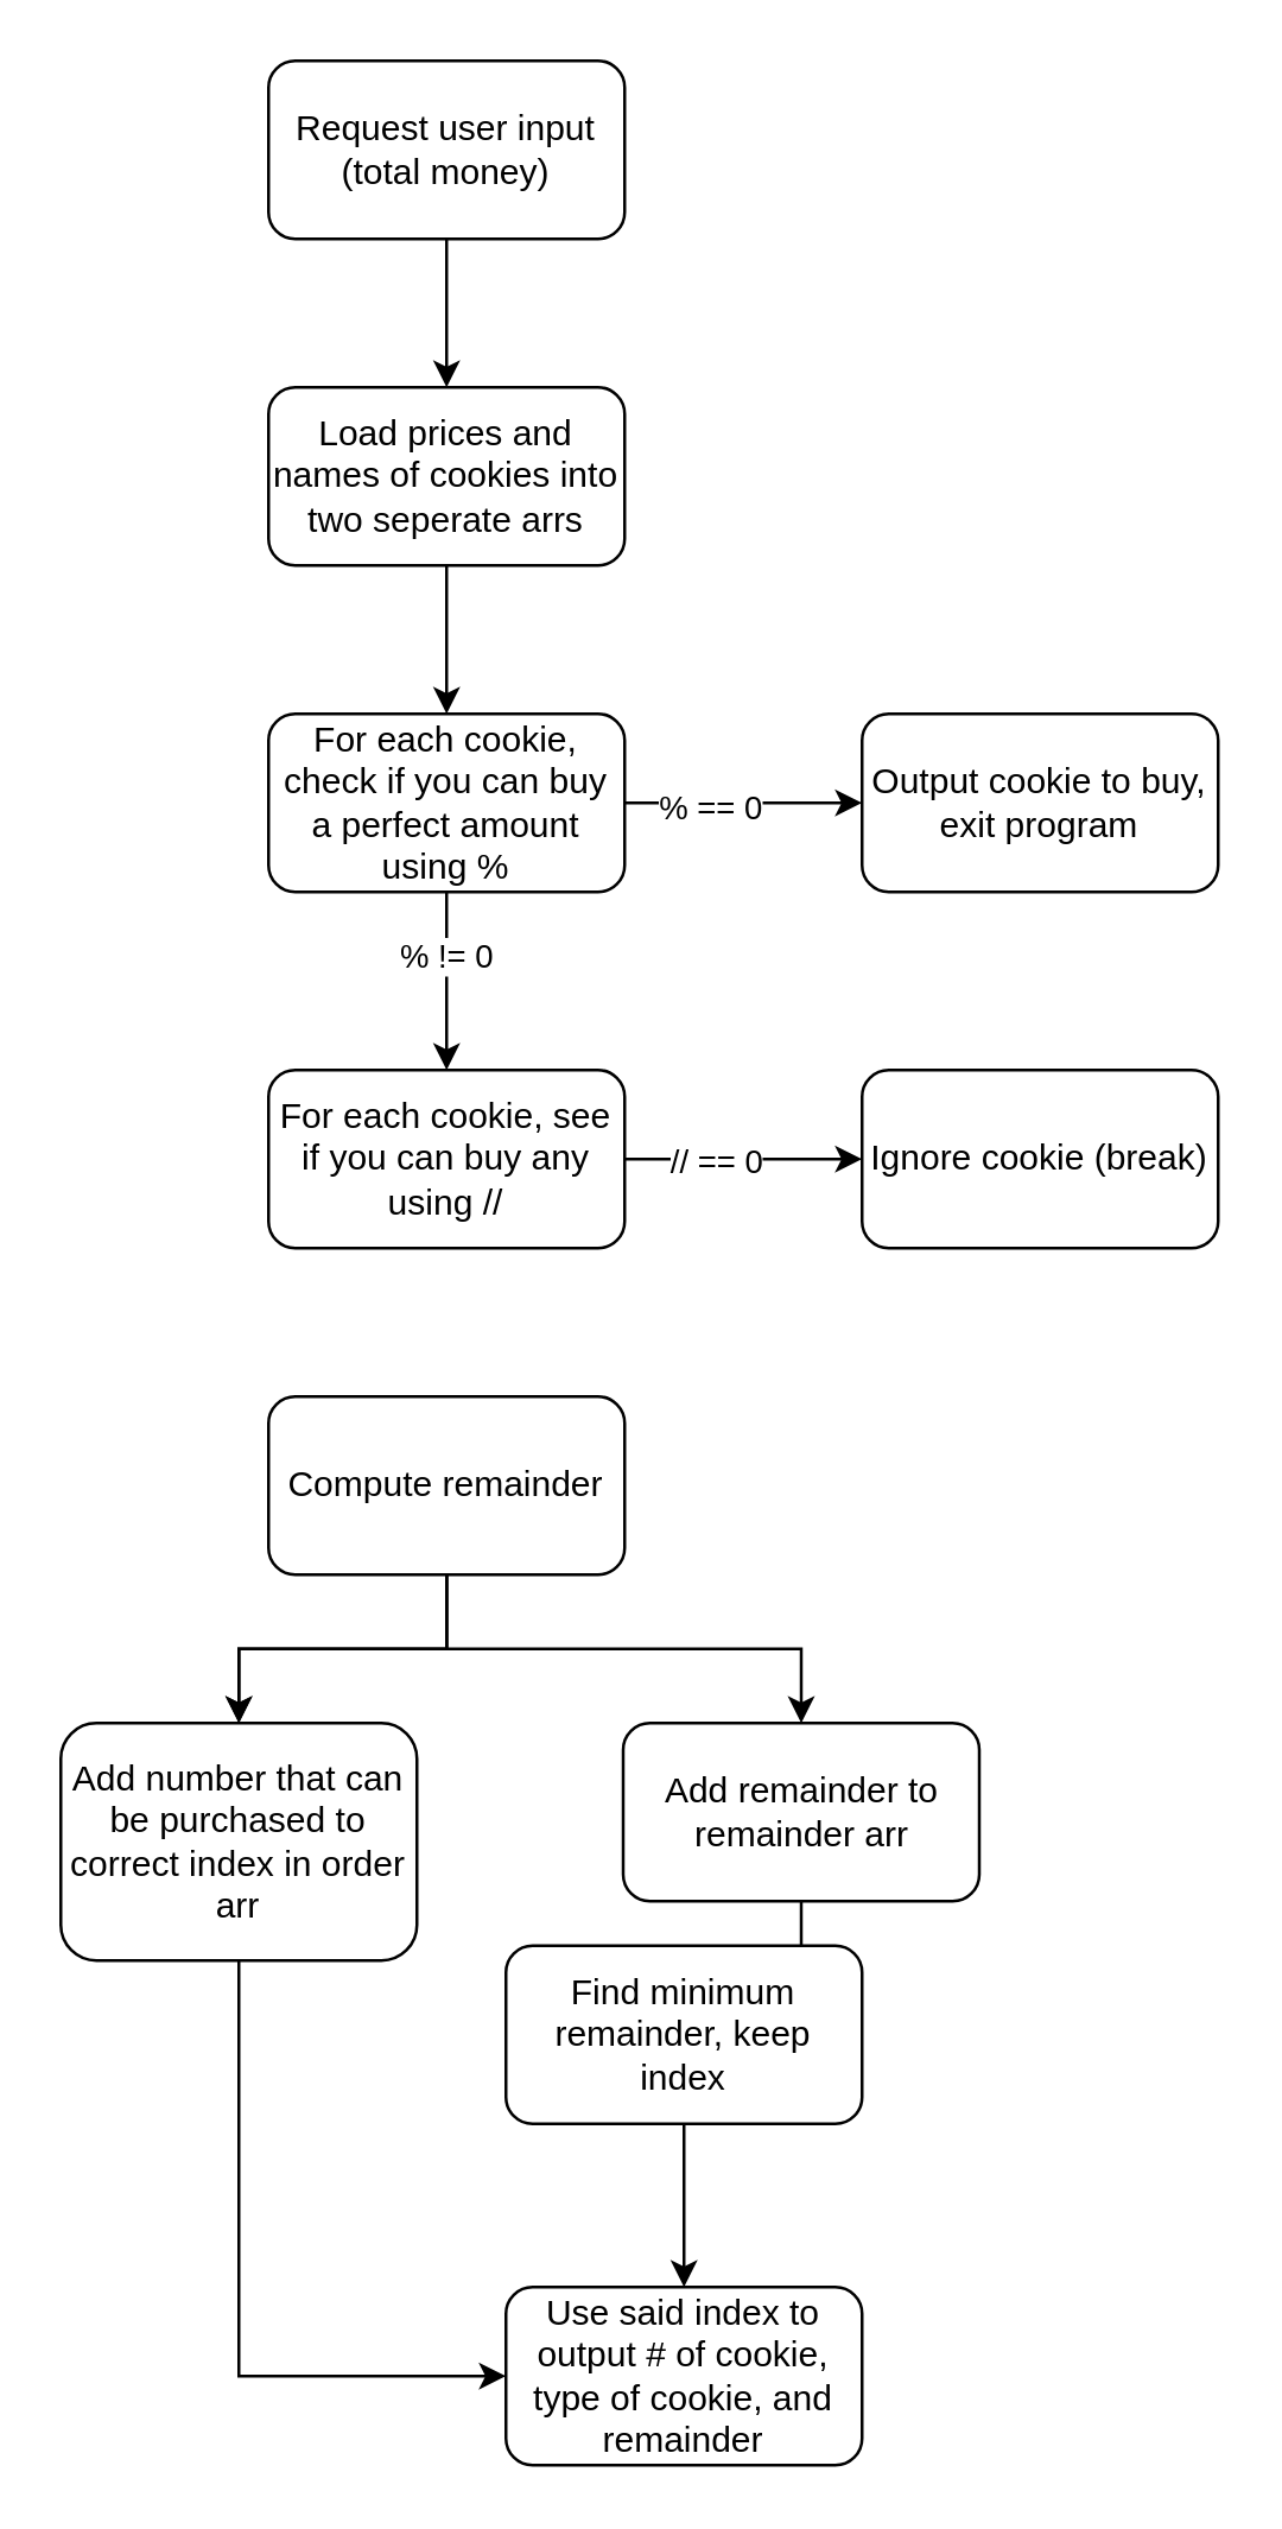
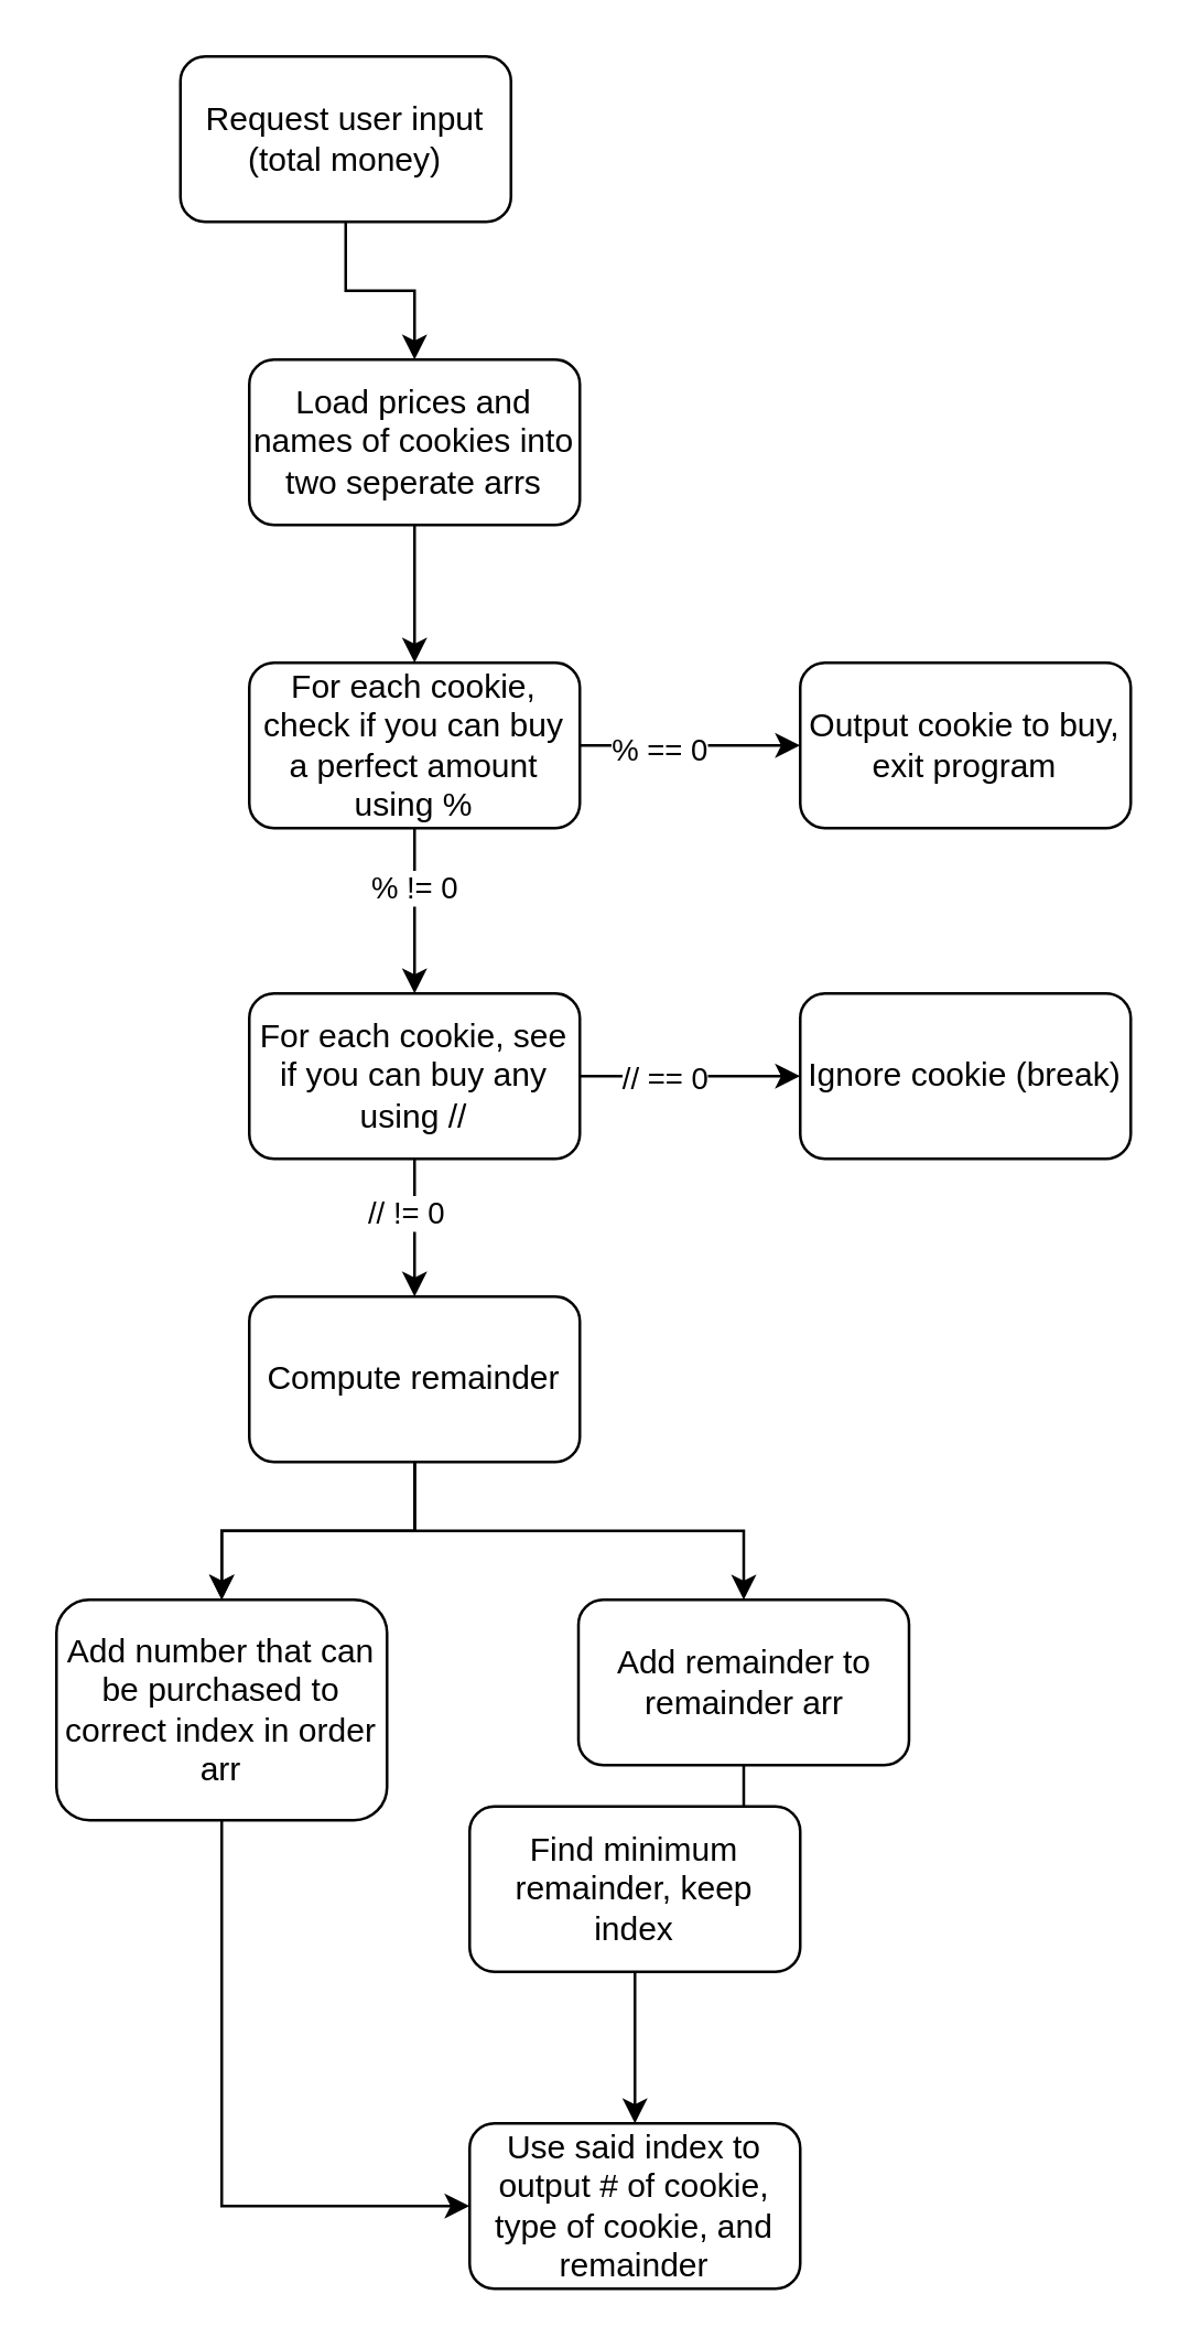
  <mxCell id="0" />
  <mxCell id="1" parent="0" />
  <mxCell id="2" value="" style="edgeStyle=orthogonalEdgeStyle;rounded=0;orthogonalLoop=1;jettySize=auto;html=1;" edge="1" parent="1" source="3" target="5"><mxGeometry relative="1" as="geometry" /></mxCell>
- <mxCell id="3" value="Request user input (total money)" style="rounded=1;whiteSpace=wrap;html=1;" vertex="1" parent="1"><mxGeometry x="90" y="20" width="120" height="60" as="geometry" /></mxCell>
+ <mxCell id="3" value="Request user input (total money)" style="rounded=1;whiteSpace=wrap;html=1;" vertex="1" parent="1"><mxGeometry x="65" y="20" width="120" height="60" as="geometry" /></mxCell>
  <mxCell id="4" value="" style="edgeStyle=orthogonalEdgeStyle;rounded=0;orthogonalLoop=1;jettySize=auto;html=1;" edge="1" parent="1" source="5" target="10"><mxGeometry relative="1" as="geometry" /></mxCell>
  <mxCell id="5" value="Load prices and names of cookies into two seperate arrs" style="whiteSpace=wrap;html=1;rounded=1;" vertex="1" parent="1"><mxGeometry x="90" y="130" width="120" height="60" as="geometry" /></mxCell>
  <mxCell id="6" value="" style="edgeStyle=orthogonalEdgeStyle;rounded=0;orthogonalLoop=1;jettySize=auto;html=1;" edge="1" parent="1" source="10" target="11"><mxGeometry relative="1" as="geometry" /></mxCell>
  <mxCell id="7" value="% == 0" style="edgeLabel;html=1;align=center;verticalAlign=middle;resizable=0;points=[];" vertex="1" connectable="0" parent="6"><mxGeometry x="-0.3" y="-1" relative="1" as="geometry"><mxPoint as="offset" /></mxGeometry></mxCell>
  <mxCell id="8" value="" style="edgeStyle=orthogonalEdgeStyle;rounded=0;orthogonalLoop=1;jettySize=auto;html=1;" edge="1" parent="1" source="10" target="16"><mxGeometry relative="1" as="geometry" /></mxCell>
  <mxCell id="9" value="% != 0" style="edgeLabel;html=1;align=center;verticalAlign=middle;resizable=0;points=[];" vertex="1" connectable="0" parent="8"><mxGeometry x="-0.3" y="-1" relative="1" as="geometry"><mxPoint as="offset" /></mxGeometry></mxCell>
  <mxCell id="10" value="For each cookie, check if you can buy a perfect amount using %" style="whiteSpace=wrap;html=1;rounded=1;" vertex="1" parent="1"><mxGeometry x="90" y="240" width="120" height="60" as="geometry" /></mxCell>
  <mxCell id="11" value="Output cookie to buy, exit program" style="whiteSpace=wrap;html=1;rounded=1;" vertex="1" parent="1"><mxGeometry x="290" y="240" width="120" height="60" as="geometry" /></mxCell>
  <mxCell id="12" value="" style="edgeStyle=orthogonalEdgeStyle;rounded=0;orthogonalLoop=1;jettySize=auto;html=1;" edge="1" parent="1" source="16" target="17"><mxGeometry relative="1" as="geometry" /></mxCell>
  <mxCell id="13" value="// == 0" style="edgeLabel;html=1;align=center;verticalAlign=middle;resizable=0;points=[];" vertex="1" connectable="0" parent="12"><mxGeometry x="-0.45" y="-1" relative="1" as="geometry"><mxPoint x="8" y="-1" as="offset" /></mxGeometry></mxCell>
+ <mxCell id="14" value="" style="edgeStyle=orthogonalEdgeStyle;rounded=0;orthogonalLoop=1;jettySize=auto;html=1;" edge="1" parent="1" source="16" target="20"><mxGeometry relative="1" as="geometry" /></mxCell>
+ <mxCell id="15" value="// != 0" style="edgeLabel;html=1;align=center;verticalAlign=middle;resizable=0;points=[];" vertex="1" connectable="0" parent="14"><mxGeometry x="-0.24" y="-4" relative="1" as="geometry"><mxPoint as="offset" /></mxGeometry></mxCell>
  <mxCell id="16" value="For each cookie, see if you can buy any using //" style="whiteSpace=wrap;html=1;rounded=1;" vertex="1" parent="1"><mxGeometry x="90" y="360" width="120" height="60" as="geometry" /></mxCell>
  <mxCell id="17" value="Ignore cookie (break)" style="whiteSpace=wrap;html=1;rounded=1;" vertex="1" parent="1"><mxGeometry x="290" y="360" width="120" height="60" as="geometry" /></mxCell>
  <mxCell id="18" value="" style="edgeStyle=orthogonalEdgeStyle;rounded=0;orthogonalLoop=1;jettySize=auto;html=1;" edge="1" parent="1" source="20" target="22"><mxGeometry relative="1" as="geometry" /></mxCell>
  <mxCell id="19" value="" style="edgeStyle=orthogonalEdgeStyle;rounded=0;orthogonalLoop=1;jettySize=auto;html=1;" edge="1" parent="1" source="20" target="22"><mxGeometry relative="1" as="geometry" /></mxCell>
  <mxCell id="20" value="Compute remainder" style="whiteSpace=wrap;html=1;rounded=1;" vertex="1" parent="1"><mxGeometry x="90" y="470" width="120" height="60" as="geometry" /></mxCell>
  <mxCell id="21" style="edgeStyle=orthogonalEdgeStyle;rounded=0;orthogonalLoop=1;jettySize=auto;html=1;entryX=0;entryY=0.5;entryDx=0;entryDy=0;exitX=0.5;exitY=1;exitDx=0;exitDy=0;" edge="1" parent="1" source="22" target="28"><mxGeometry relative="1" as="geometry" /></mxCell>
  <mxCell id="22" value="Add number that can be purchased to correct index in order arr" style="whiteSpace=wrap;html=1;rounded=1;" vertex="1" parent="1"><mxGeometry x="20" y="580" width="120" height="80" as="geometry" /></mxCell>
  <mxCell id="23" value="" style="edgeStyle=orthogonalEdgeStyle;rounded=0;orthogonalLoop=1;jettySize=auto;html=1;exitX=0.5;exitY=1;exitDx=0;exitDy=0;" edge="1" parent="1" target="25" source="20"><mxGeometry relative="1" as="geometry"><mxPoint x="289.5" y="530" as="sourcePoint" /></mxGeometry></mxCell>
  <mxCell id="24" value="" style="edgeStyle=orthogonalEdgeStyle;rounded=0;orthogonalLoop=1;jettySize=auto;html=1;" edge="1" parent="1" source="25" target="27"><mxGeometry relative="1" as="geometry" /></mxCell>
  <mxCell id="25" value="Add remainder to remainder arr" style="whiteSpace=wrap;html=1;rounded=1;" vertex="1" parent="1"><mxGeometry x="209.5" y="580" width="120" height="60" as="geometry" /></mxCell>
  <mxCell id="26" value="" style="edgeStyle=orthogonalEdgeStyle;rounded=0;orthogonalLoop=1;jettySize=auto;html=1;" edge="1" parent="1" source="27" target="28"><mxGeometry relative="1" as="geometry" /></mxCell>
  <mxCell id="27" value="Find minimum remainder, keep index" style="whiteSpace=wrap;html=1;rounded=1;" vertex="1" parent="1"><mxGeometry x="170" y="655" width="120" height="60" as="geometry" /></mxCell>
  <mxCell id="28" value="Use said index to output # of cookie, type of cookie, and remainder" style="whiteSpace=wrap;html=1;rounded=1;" vertex="1" parent="1"><mxGeometry x="170" y="770" width="120" height="60" as="geometry" /></mxCell>
